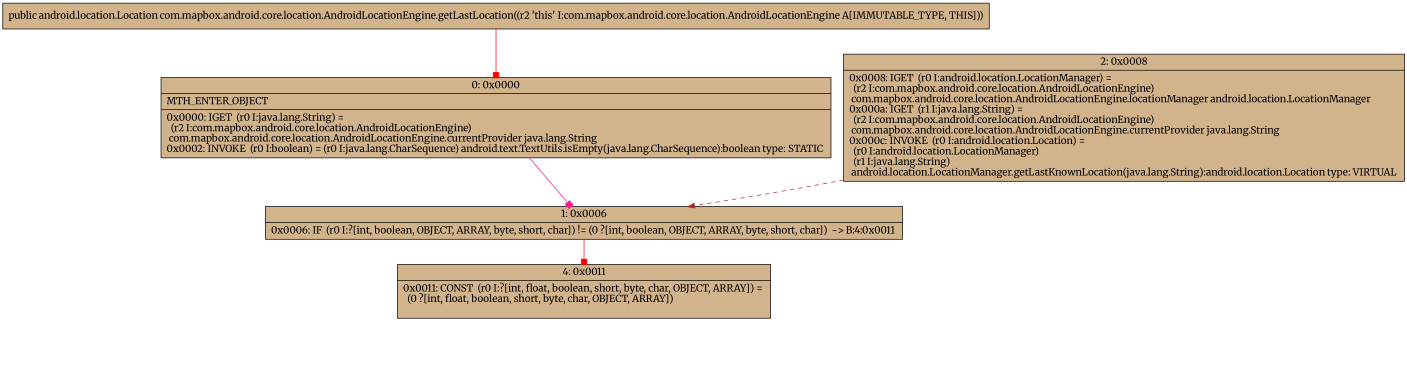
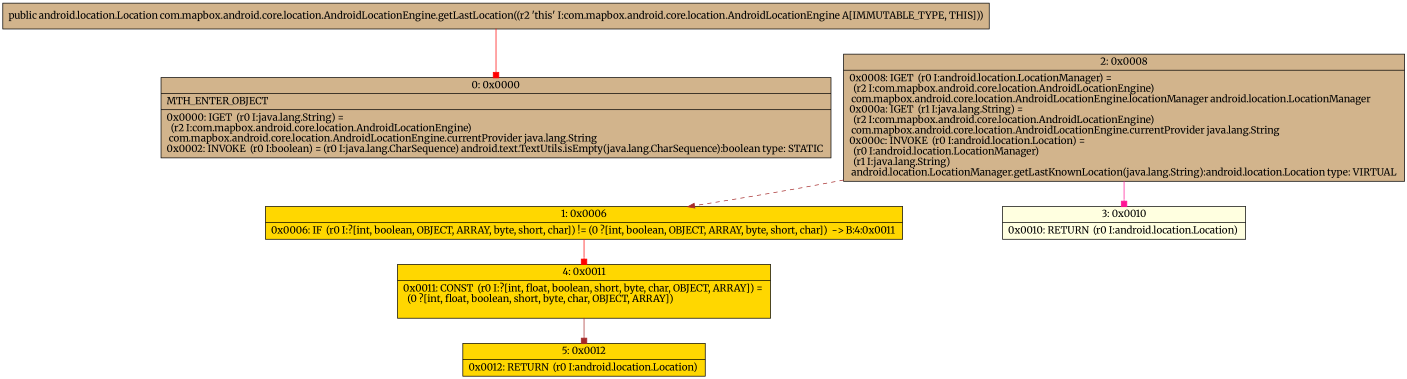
  digraph {
    fontname=Merriweather
    node [fillcolor=tan fontname=Merriweather shape=record style=filled]
    edge [arrowhead=box color=deeppink fontname=Merriweather]
    n1 [label="{0\:\ 0x0000|MTH_ENTER_OBJECT\l|0x0000: IGET  (r0 I:java.lang.String) = \l  (r2 I:com.mapbox.android.core.location.AndroidLocationEngine)\l com.mapbox.android.core.location.AndroidLocationEngine.currentProvider java.lang.String \l0x0002: INVOKE  (r0 I:boolean) = (r0 I:java.lang.CharSequence) android.text.TextUtils.isEmpty(java.lang.CharSequence):boolean type: STATIC \l}"]
-   n2 [label="{1\:\ 0x0006|0x0006: IF  (r0 I:?[int, boolean, OBJECT, ARRAY, byte, short, char]) != (0 ?[int, boolean, OBJECT, ARRAY, byte, short, char])  \-\> B:4:0x0011 \l}"]
-   n3 [label="{4\:\ 0x0011|0x0011: CONST  (r0 I:?[int, float, boolean, short, byte, char, OBJECT, ARRAY]) = \l  (0 ?[int, float, boolean, short, byte, char, OBJECT, ARRAY])\l \l}"]
+   n2 [fillcolor=gold label="{1\:\ 0x0006|0x0006: IF  (r0 I:?[int, boolean, OBJECT, ARRAY, byte, short, char]) != (0 ?[int, boolean, OBJECT, ARRAY, byte, short, char])  \-\> B:4:0x0011 \l}"]
+   n3 [fillcolor=gold label="{4\:\ 0x0011|0x0011: CONST  (r0 I:?[int, float, boolean, short, byte, char, OBJECT, ARRAY]) = \l  (0 ?[int, float, boolean, short, byte, char, OBJECT, ARRAY])\l \l}"]
    n4 [label="{2\:\ 0x0008|0x0008: IGET  (r0 I:android.location.LocationManager) = \l  (r2 I:com.mapbox.android.core.location.AndroidLocationEngine)\l com.mapbox.android.core.location.AndroidLocationEngine.locationManager android.location.LocationManager \l0x000a: IGET  (r1 I:java.lang.String) = \l  (r2 I:com.mapbox.android.core.location.AndroidLocationEngine)\l com.mapbox.android.core.location.AndroidLocationEngine.currentProvider java.lang.String \l0x000c: INVOKE  (r0 I:android.location.Location) = \l  (r0 I:android.location.LocationManager)\l  (r1 I:java.lang.String)\l android.location.LocationManager.getLastKnownLocation(java.lang.String):android.location.Location type: VIRTUAL \l}"]
+   n5 [fillcolor=lightyellow label="{3\:\ 0x0010|0x0010: RETURN  (r0 I:android.location.Location) \l}"]
+   n6 [fillcolor=gold label="{5\:\ 0x0012|0x0012: RETURN  (r0 I:android.location.Location) \l}"]
    n7 [label="{public android.location.Location com.mapbox.android.core.location.AndroidLocationEngine.getLastLocation((r2 'this' I:com.mapbox.android.core.location.AndroidLocationEngine A[IMMUTABLE_TYPE, THIS])) }"]
-   n1 -> n2
    n2 -> n3 [color=red]
+   n3 -> n6 [color=brown]
    n4 -> n2 [arrowhead=normal color=brown style=dashed]
+   n4 -> n5
    n7 -> n1 [color=red]
  }
